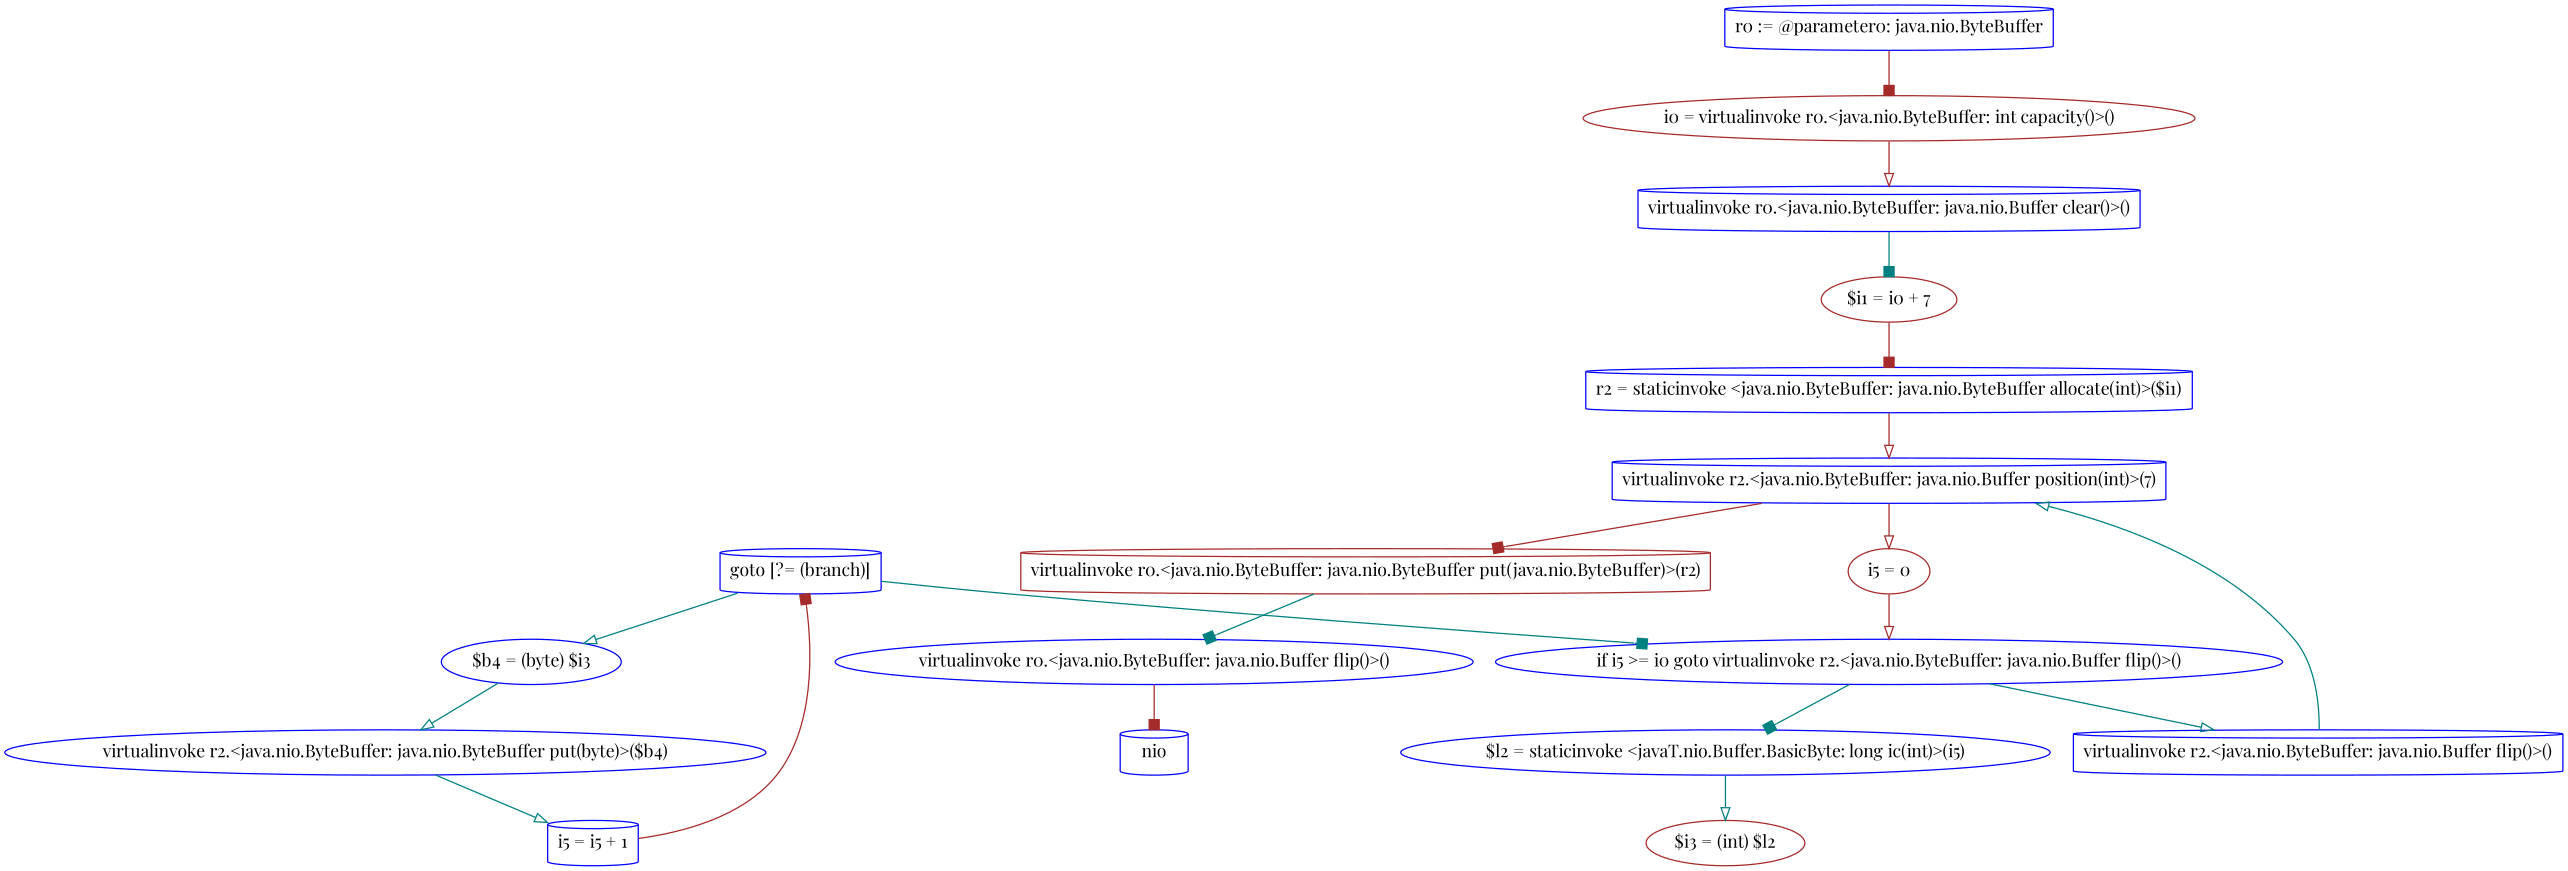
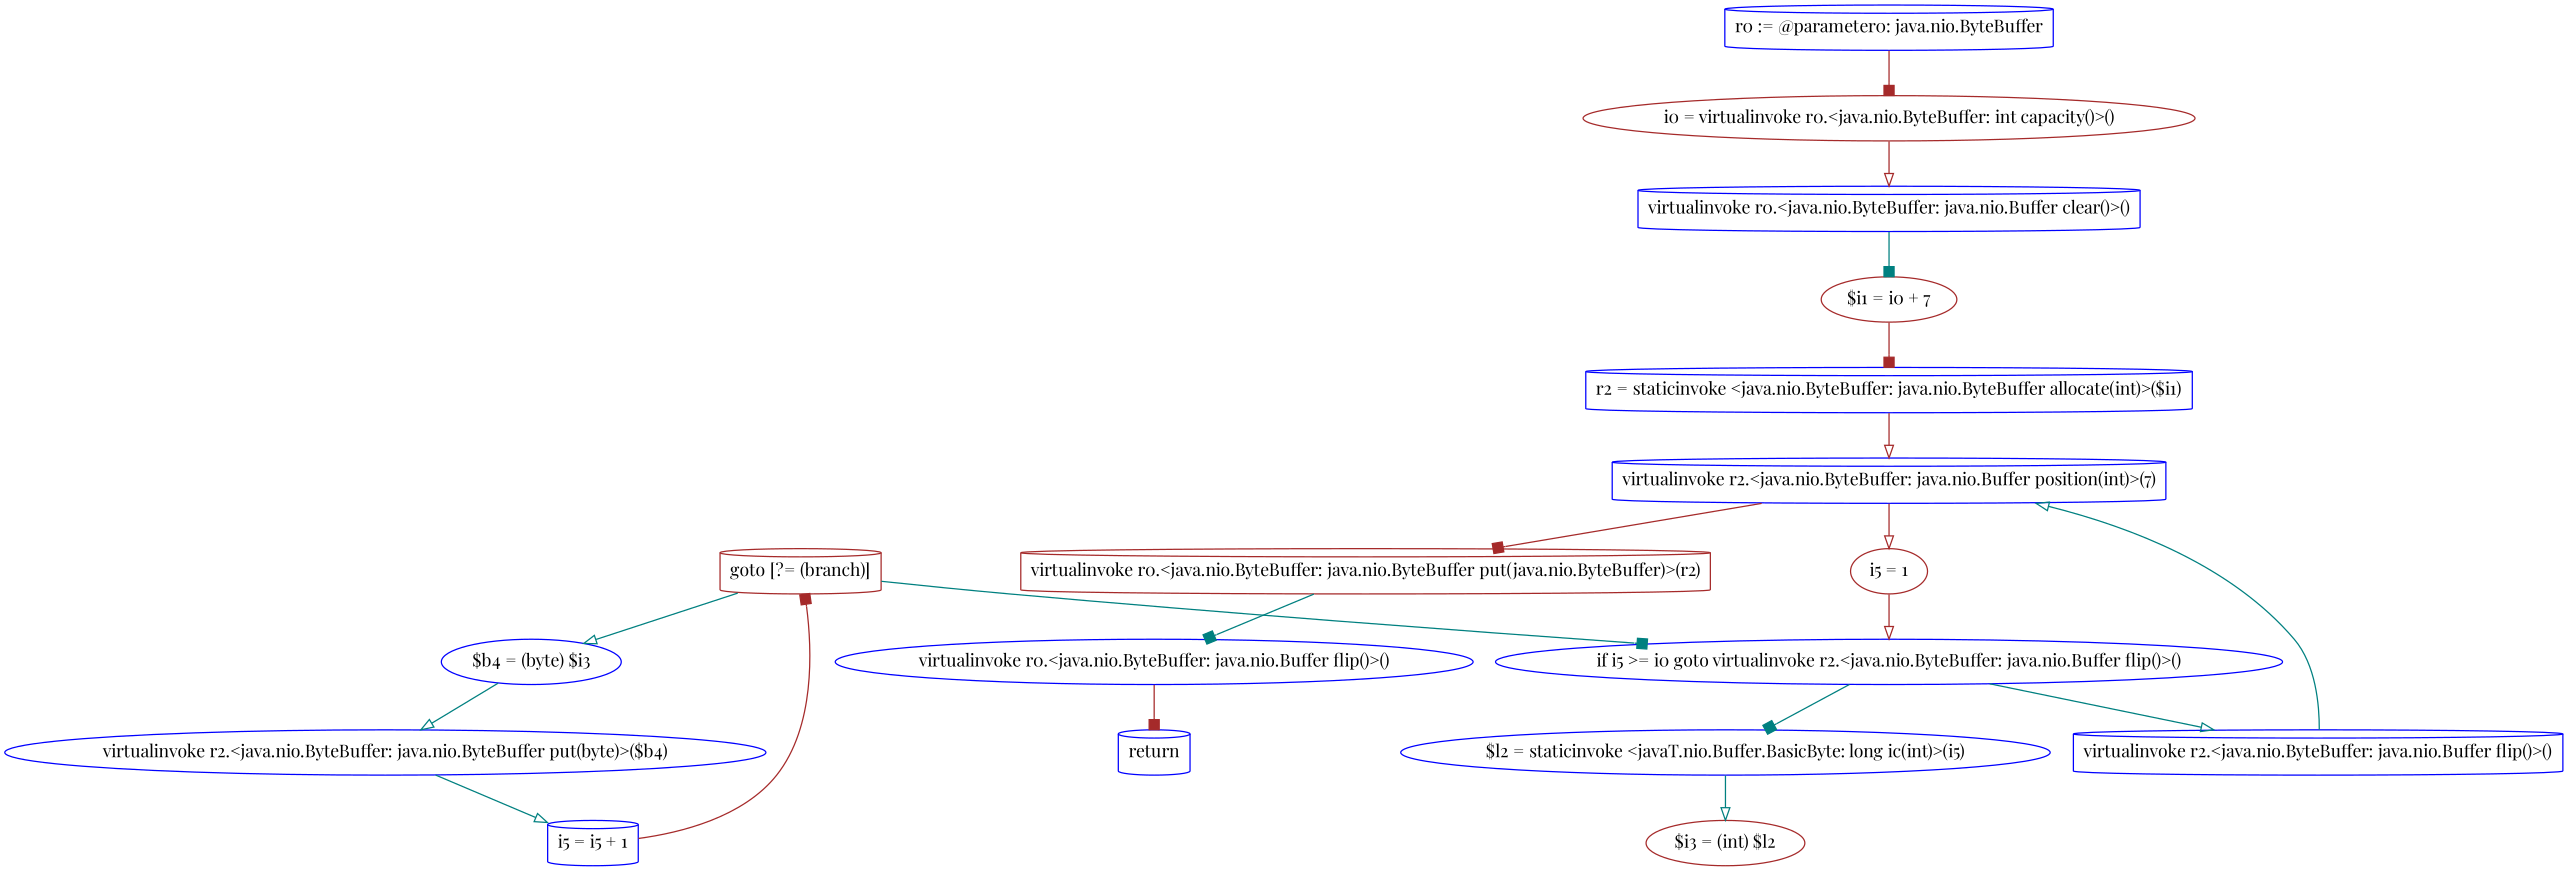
  digraph {
    fontname="Playfair Display"
    node [color=blue fontname="Playfair Display" shape=ellipse]
    edge [arrowhead=onormal color=teal fontname="Playfair Display"]
    "i0 = virtualinvoke r0.<java.nio.ByteBuffer: int capacity()>()" [color=brown]
    "r0 := @parameter0: java.nio.ByteBuffer" [shape=cylinder]
    "virtualinvoke r0.<java.nio.ByteBuffer: java.nio.Buffer clear()>()" [shape=cylinder]
    "$i1 = i0 + 7" [color=brown]
    "r2 = staticinvoke <java.nio.ByteBuffer: java.nio.ByteBuffer allocate(int)>($i1)" [shape=cylinder]
    "virtualinvoke r2.<java.nio.ByteBuffer: java.nio.Buffer position(int)>(7)" [shape=cylinder]
-   "i5 = 0" [color=brown]
+   "i5 = 0" [color=brown label="i5 = 1"]
    "virtualinvoke r0.<java.nio.ByteBuffer: java.nio.ByteBuffer put(java.nio.ByteBuffer)>(r2)" [color=brown shape=cylinder]
    "if i5 >= i0 goto virtualinvoke r2.<java.nio.ByteBuffer: java.nio.Buffer flip()>()"
    "virtualinvoke r0.<java.nio.ByteBuffer: java.nio.Buffer flip()>()"
    "$l2 = staticinvoke <javaT.nio.Buffer.BasicByte: long ic(int)>(i5)"
    "virtualinvoke r2.<java.nio.ByteBuffer: java.nio.Buffer flip()>()" [shape=cylinder]
    "$i3 = (int) $l2" [color=brown]
    "$b4 = (byte) $i3"
    "virtualinvoke r2.<java.nio.ByteBuffer: java.nio.ByteBuffer put(byte)>($b4)"
    "i5 = i5 + 1" [shape=cylinder]
-   "goto [?= (branch)]" [shape=cylinder]
-   return [shape=cylinder label=nio]
+   "goto [?= (branch)]" [color=brown shape=cylinder]
+   return [shape=cylinder]
    "i0 = virtualinvoke r0.<java.nio.ByteBuffer: int capacity()>()" -> "virtualinvoke r0.<java.nio.ByteBuffer: java.nio.Buffer clear()>()" [color=brown]
    "r0 := @parameter0: java.nio.ByteBuffer" -> "i0 = virtualinvoke r0.<java.nio.ByteBuffer: int capacity()>()" [arrowhead=box color=brown]
    "virtualinvoke r0.<java.nio.ByteBuffer: java.nio.Buffer clear()>()" -> "$i1 = i0 + 7" [arrowhead=box]
    "$i1 = i0 + 7" -> "r2 = staticinvoke <java.nio.ByteBuffer: java.nio.ByteBuffer allocate(int)>($i1)" [arrowhead=box color=brown]
    "r2 = staticinvoke <java.nio.ByteBuffer: java.nio.ByteBuffer allocate(int)>($i1)" -> "virtualinvoke r2.<java.nio.ByteBuffer: java.nio.Buffer position(int)>(7)" [color=brown]
    "virtualinvoke r2.<java.nio.ByteBuffer: java.nio.Buffer position(int)>(7)" -> "i5 = 0" [color=brown]
    "virtualinvoke r2.<java.nio.ByteBuffer: java.nio.Buffer position(int)>(7)" -> "virtualinvoke r0.<java.nio.ByteBuffer: java.nio.ByteBuffer put(java.nio.ByteBuffer)>(r2)" [arrowhead=box color=brown]
    "i5 = 0" -> "if i5 >= i0 goto virtualinvoke r2.<java.nio.ByteBuffer: java.nio.Buffer flip()>()" [color=brown]
    "virtualinvoke r0.<java.nio.ByteBuffer: java.nio.ByteBuffer put(java.nio.ByteBuffer)>(r2)" -> "virtualinvoke r0.<java.nio.ByteBuffer: java.nio.Buffer flip()>()" [arrowhead=box]
    "if i5 >= i0 goto virtualinvoke r2.<java.nio.ByteBuffer: java.nio.Buffer flip()>()" -> "$l2 = staticinvoke <javaT.nio.Buffer.BasicByte: long ic(int)>(i5)" [arrowhead=box]
    "if i5 >= i0 goto virtualinvoke r2.<java.nio.ByteBuffer: java.nio.Buffer flip()>()" -> "virtualinvoke r2.<java.nio.ByteBuffer: java.nio.Buffer flip()>()"
    "virtualinvoke r0.<java.nio.ByteBuffer: java.nio.Buffer flip()>()" -> return [arrowhead=box color=brown]
    "$l2 = staticinvoke <javaT.nio.Buffer.BasicByte: long ic(int)>(i5)" -> "$i3 = (int) $l2"
    "virtualinvoke r2.<java.nio.ByteBuffer: java.nio.Buffer flip()>()" -> "virtualinvoke r2.<java.nio.ByteBuffer: java.nio.Buffer position(int)>(7)"
    "$b4 = (byte) $i3" -> "virtualinvoke r2.<java.nio.ByteBuffer: java.nio.ByteBuffer put(byte)>($b4)"
    "virtualinvoke r2.<java.nio.ByteBuffer: java.nio.ByteBuffer put(byte)>($b4)" -> "i5 = i5 + 1"
    "i5 = i5 + 1" -> "goto [?= (branch)]" [arrowhead=box color=brown]
    "goto [?= (branch)]" -> "if i5 >= i0 goto virtualinvoke r2.<java.nio.ByteBuffer: java.nio.Buffer flip()>()" [arrowhead=box]
    "goto [?= (branch)]" -> "$b4 = (byte) $i3"
  }
